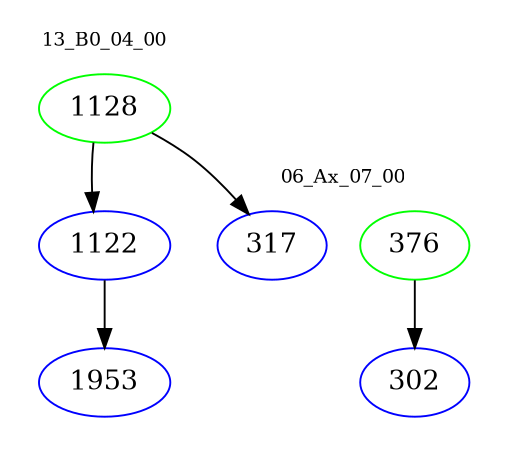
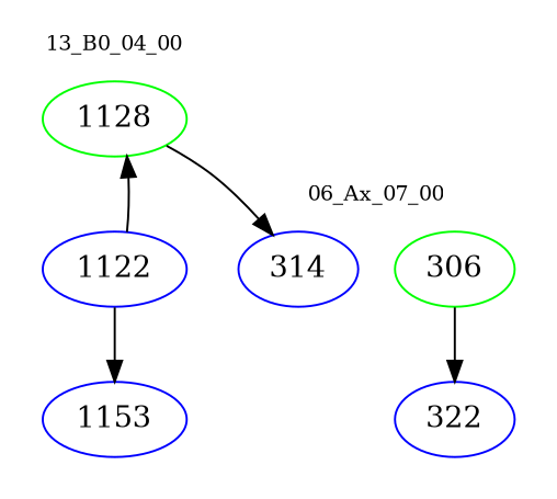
  digraph {
    node [color=blue]
    edge [color=black]
-   n1 [color=green label=376]
-   n2 [label=302]
-   n3 [label=317]
+   n1 [color=green label=306]
+   n2 [label=322]
+   n3 [label=314]
    n4 [color=green label=1128]
    n5 [label=1122]
-   n6 [label=1953]
+   n6 [label=1153]
    subgraph cluster_1 {
      color=white
      fontsize=10
      label="06_Ax_07_00"
      n1
      n2
      n3
    }
    subgraph cluster_2 {
      color=white
      fontsize=10
      label="13_B0_04_00"
      n4
      n5
      n6
    }
    n1 -> n2
    n4 -> n3
-   n4 -> n5
+   n5 -> n4
    n5 -> n6
  }
